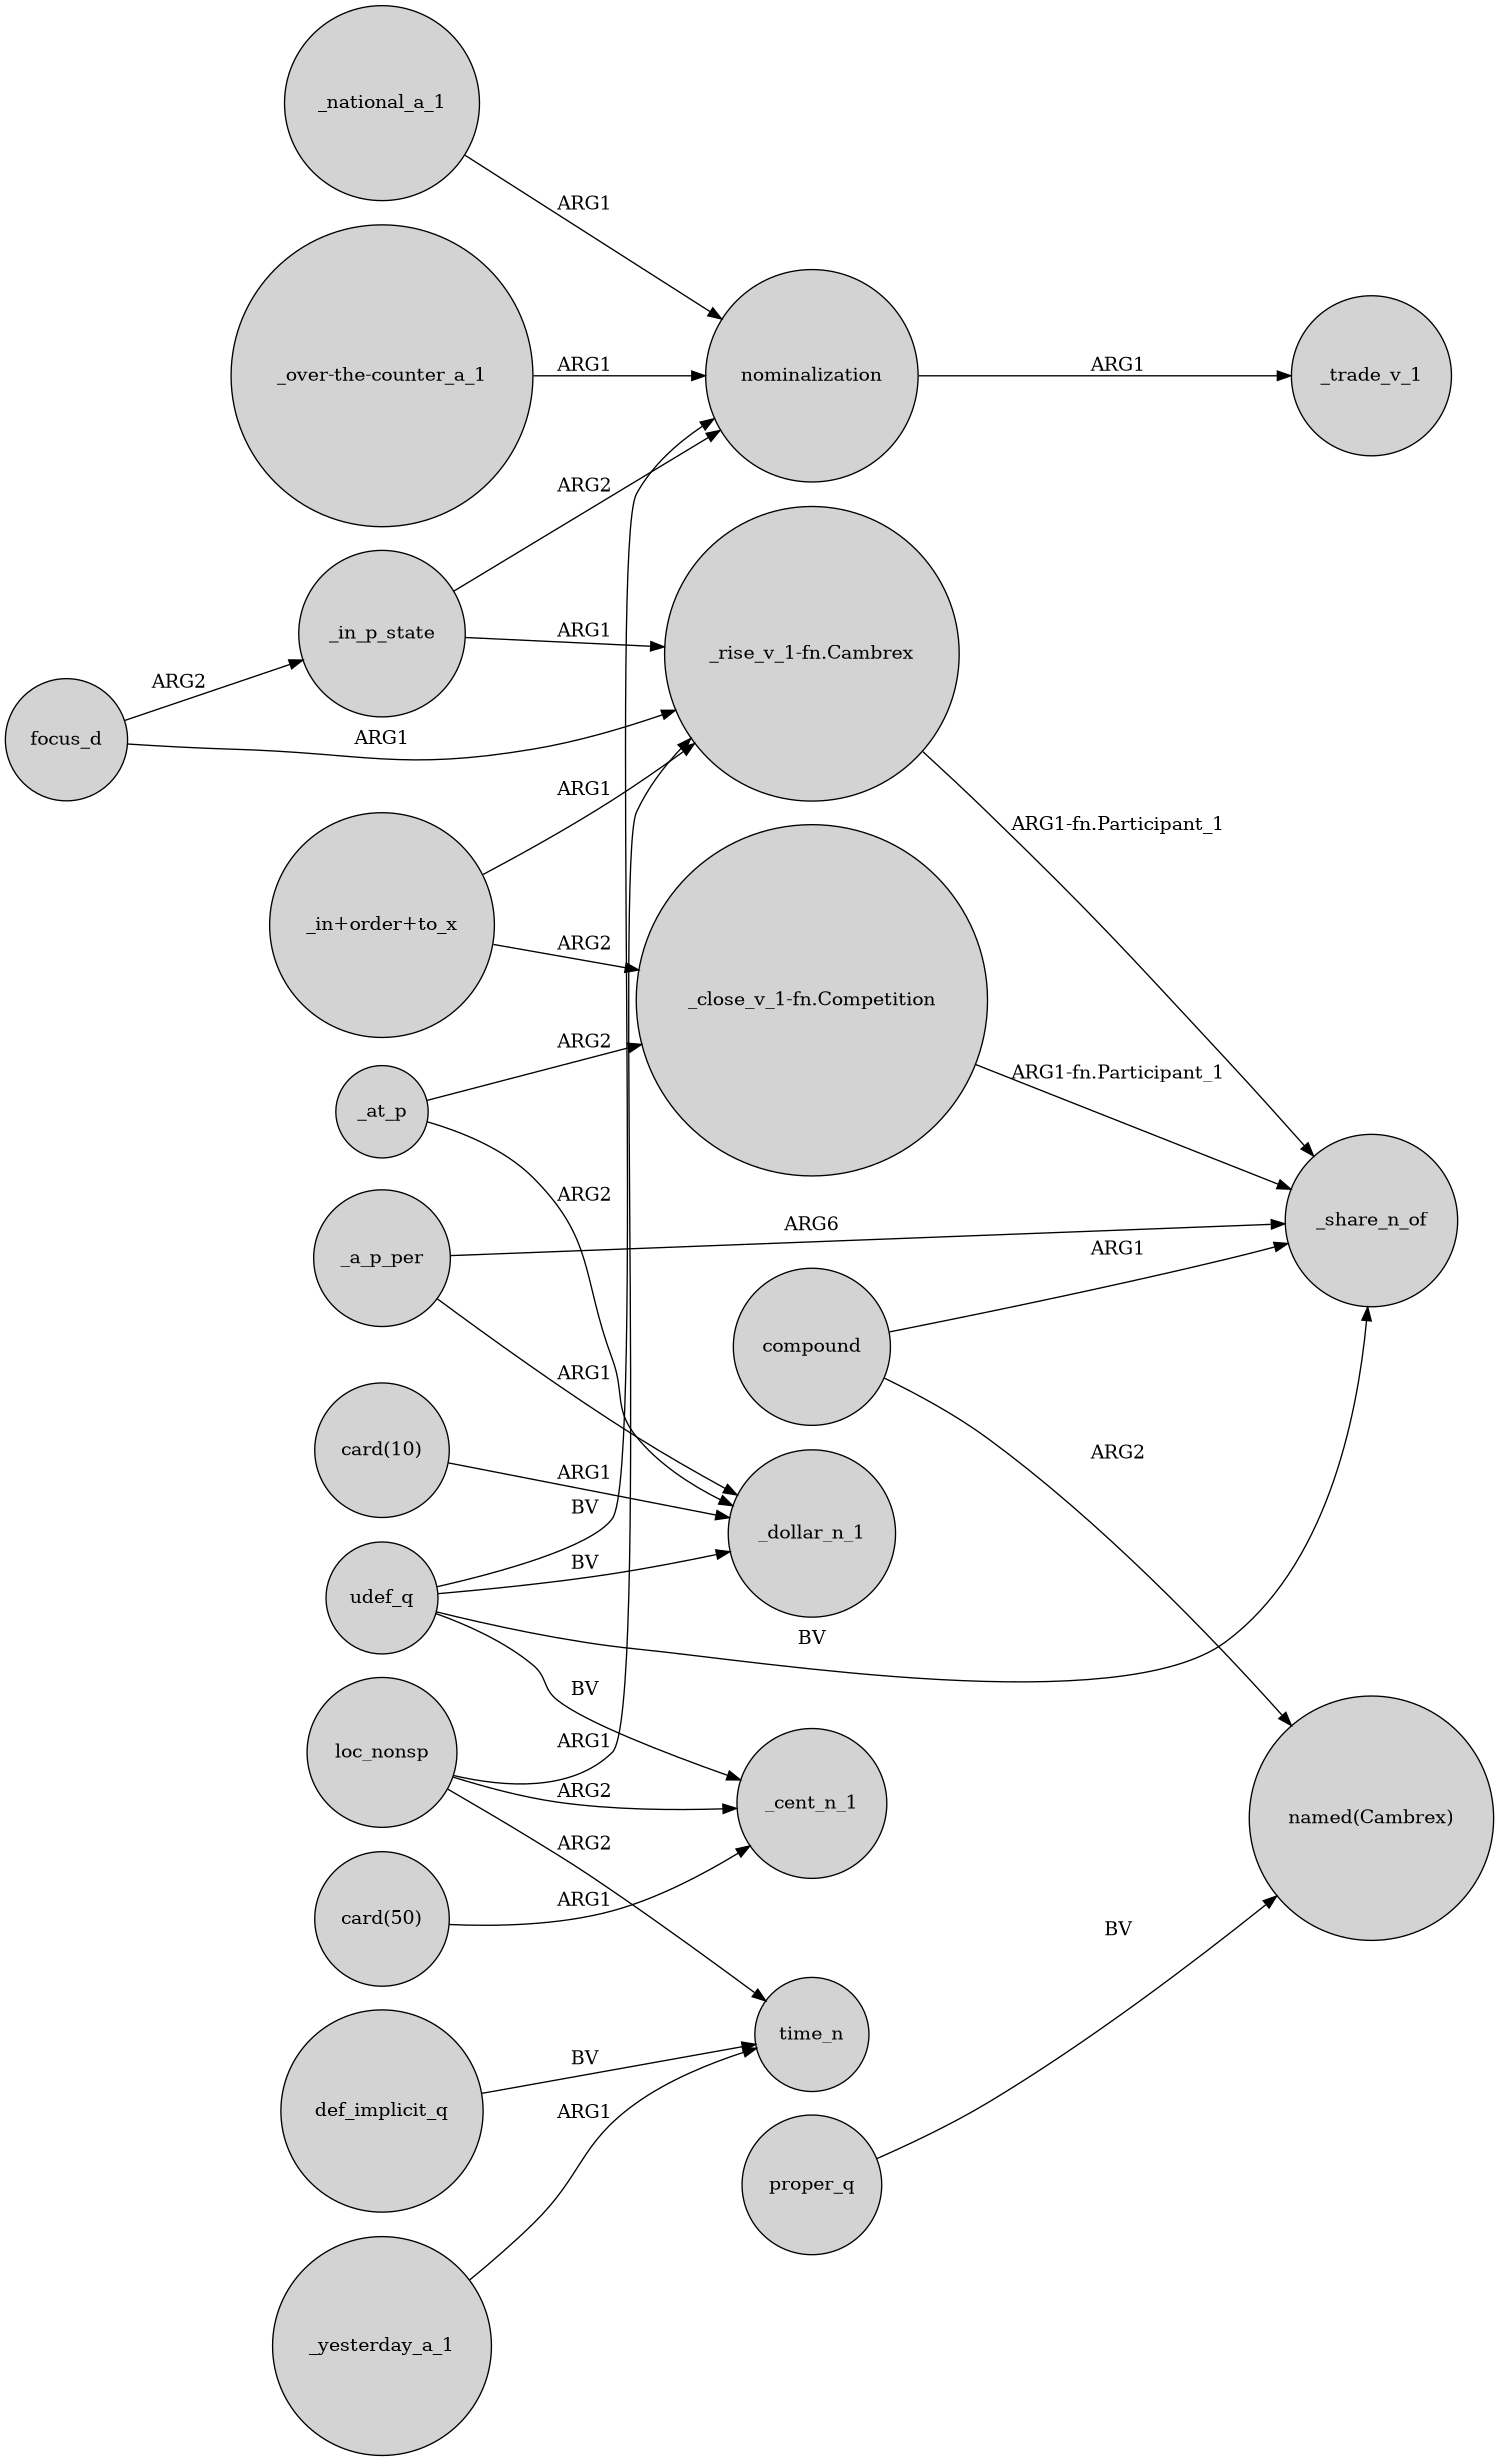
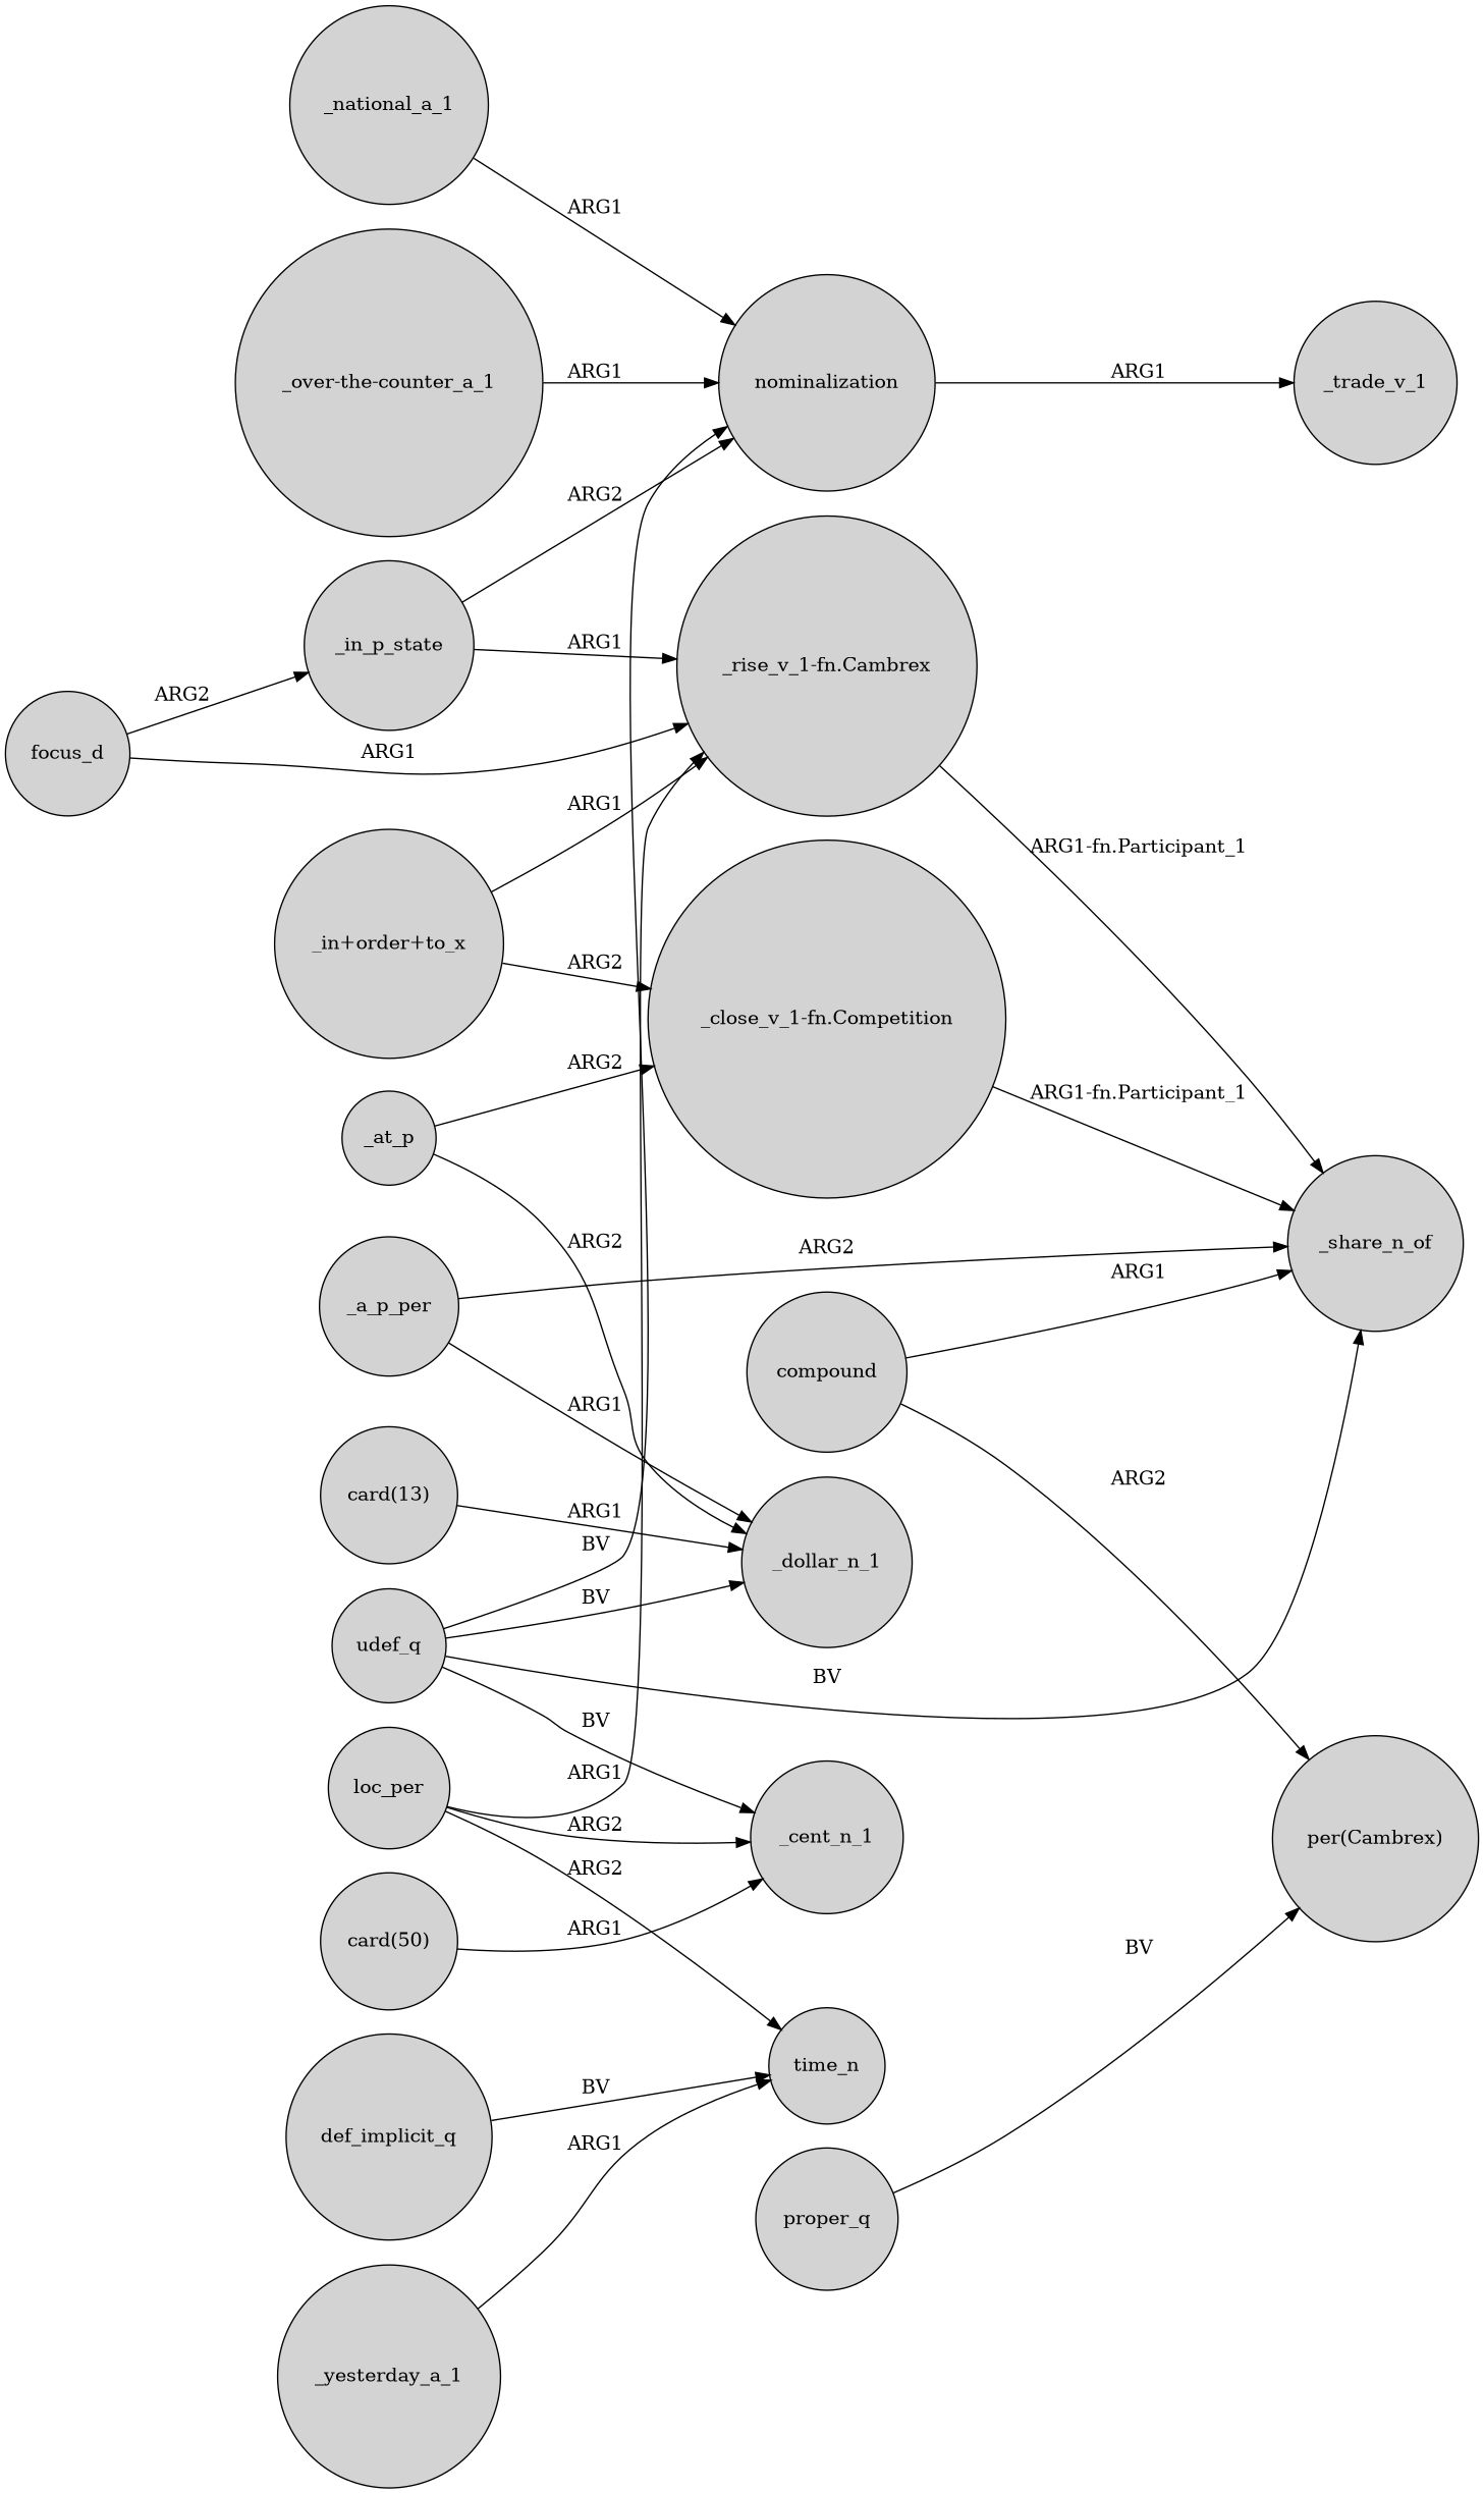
  digraph {
    rankdir=LR
    node [shape=circle style=filled]
    _in_p_state
    nominalization
    n3 [label="_rise_v_1-fn.Cambrex"]
    _trade_v_1
    _share_n_of
-   "card(13)" [label="card(10)"]
+   "card(13)"
    _dollar_n_1
    focus_d
-   loc_nonsp
+   loc_nonsp [label=loc_per]
    time_n
    _cent_n_1
    _at_p
    "_close_v_1-fn.Competition"
    "_in+order+to_x"
    compound
-   "named(Cambrex)"
+   "named(Cambrex)" [label="per(Cambrex)"]
    "_over-the-counter_a_1"
    udef_q
    _yesterday_a_1
    _a_p_per
    "card(50)"
    proper_q
    def_implicit_q
    _national_a_1
    _in_p_state -> nominalization [label=ARG2]
    _in_p_state -> n3 [label=ARG1]
    nominalization -> _trade_v_1 [label=ARG1]
    n3 -> _share_n_of [label="ARG1-fn.Participant_1"]
    "card(13)" -> _dollar_n_1 [label=ARG1]
    focus_d -> _in_p_state [label=ARG2]
    focus_d -> n3 [label=ARG1]
    loc_nonsp -> n3 [label=ARG1]
    loc_nonsp -> time_n [label=ARG2]
    loc_nonsp -> _cent_n_1 [label=ARG2]
    _at_p -> _dollar_n_1 [label=ARG2]
    _at_p -> "_close_v_1-fn.Competition" [label=ARG2]
    "_close_v_1-fn.Competition" -> _share_n_of [label="ARG1-fn.Participant_1"]
    "_in+order+to_x" -> n3 [label=ARG1]
    "_in+order+to_x" -> "_close_v_1-fn.Competition" [label=ARG2]
    compound -> _share_n_of [label=ARG1]
    compound -> "named(Cambrex)" [label=ARG2]
    "_over-the-counter_a_1" -> nominalization [label=ARG1]
    udef_q -> nominalization [label=BV]
    udef_q -> _share_n_of [label=BV]
    udef_q -> _dollar_n_1 [label=BV]
    udef_q -> _cent_n_1 [label=BV]
    _yesterday_a_1 -> time_n [label=ARG1]
-   _a_p_per -> _share_n_of [label=ARG6]
+   _a_p_per -> _share_n_of [label=ARG2]
    _a_p_per -> _dollar_n_1 [label=ARG1]
    "card(50)" -> _cent_n_1 [label=ARG1]
    proper_q -> "named(Cambrex)" [label=BV]
    def_implicit_q -> time_n [label=BV]
    _national_a_1 -> nominalization [label=ARG1]
  }
